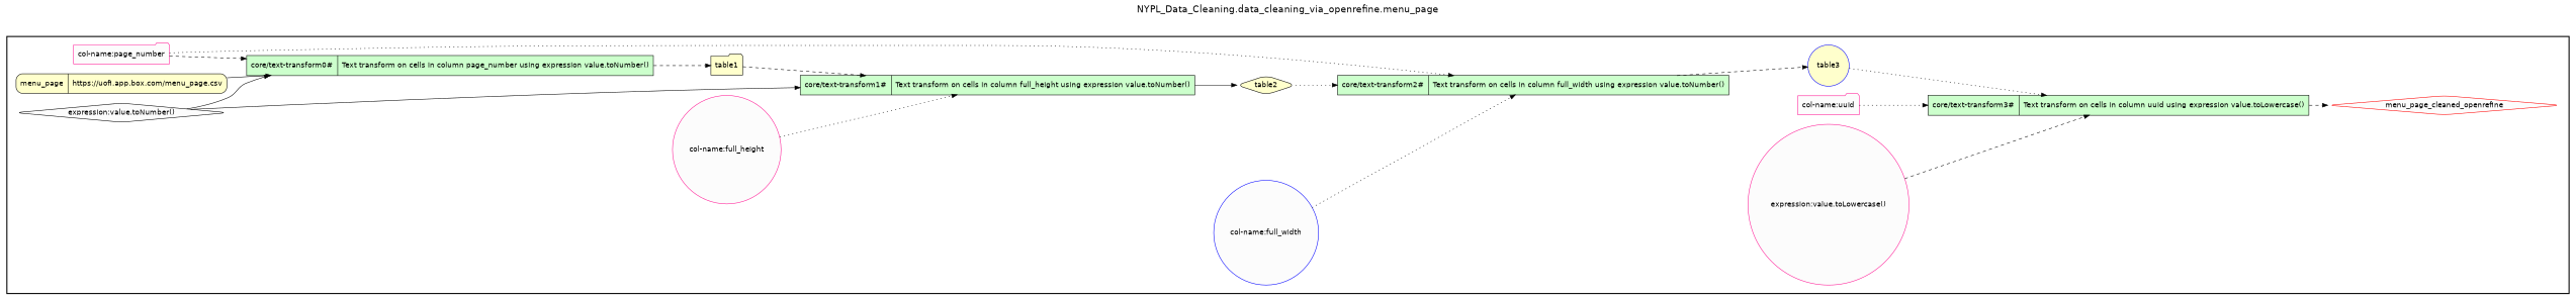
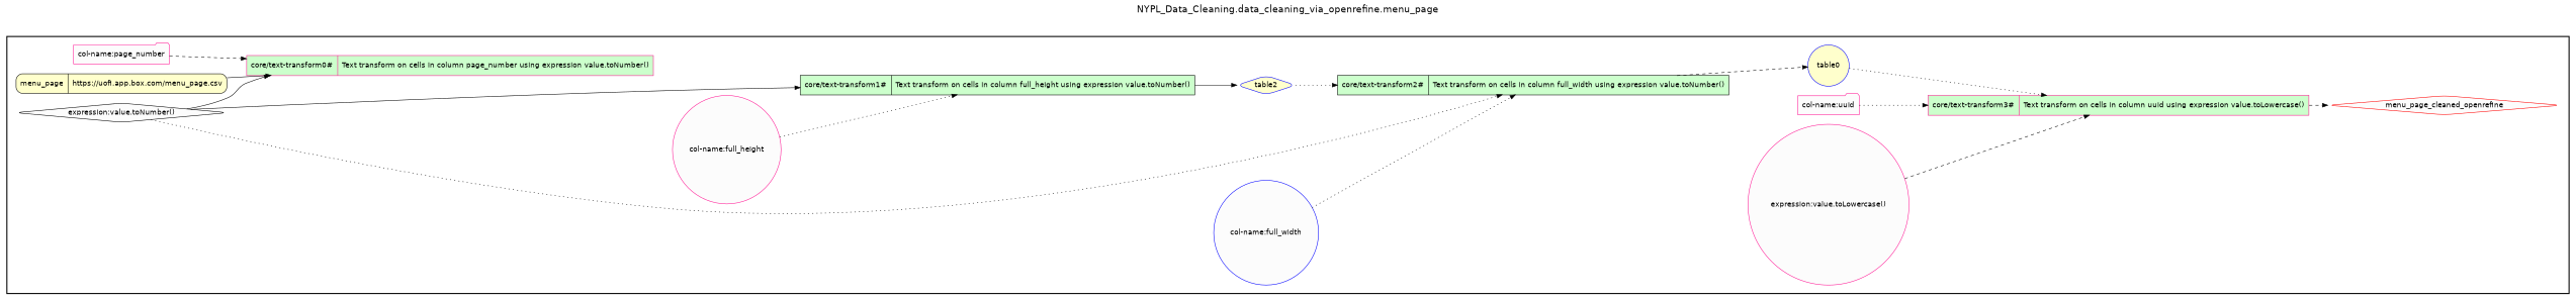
  digraph {
    fontname="DejaVu Sans"
    fontsize=18
    label="NYPL_Data_Cleaning.data_cleaning_via_openrefine.menu_page"
    labelloc=t
    rankdir=LR
    node [color=black fillcolor="#FCFCFC" fontname="DejaVu Sans" peripheries=1 shape=record style="rounded,filled"]
    edge [fontname="DejaVu Sans" style=dashed]
-   n1 [fillcolor="#CCFFCC" label="{<f0> core/text-transform0# |<f1> Text transform on cells in column page_number using expression value.toNumber()}" rankdir=LR style=filled]
-   table1 [fillcolor="#FFFFCC" shape=folder]
+   n1 [color=deeppink fillcolor="#CCFFCC" label="{<f0> core/text-transform0# |<f1> Text transform on cells in column page_number using expression value.toNumber()}" rankdir=LR style=filled]
    n3 [fillcolor="#CCFFCC" label="{<f0> core/text-transform1# |<f1> Text transform on cells in column full_height using expression value.toNumber()}" rankdir=LR style=filled]
-   table2 [fillcolor="#FFFFCC" shape=diamond]
+   table2 [color=blue fillcolor="#FFFFCC" shape=diamond]
    n5 [fillcolor="#CCFFCC" label="{<f0> core/text-transform2# |<f1> Text transform on cells in column full_width using expression value.toNumber()}" rankdir=LR style=filled]
-   table3 [color=blue fillcolor="#FFFFCC" shape=circle]
-   n7 [fillcolor="#CCFFCC" label="{<f0> core/text-transform3# |<f1> Text transform on cells in column uuid using expression value.toLowercase()}" rankdir=LR style=filled]
+   table3 [color=blue fillcolor="#FFFFCC" shape=circle label=table0]
+   n7 [color=deeppink fillcolor="#CCFFCC" label="{<f0> core/text-transform3# |<f1> Text transform on cells in column uuid using expression value.toLowercase()}" rankdir=LR style=filled]
    menu_page_cleaned_openrefine [color=red shape=diamond]
    n9 [fillcolor="#FFFFCC" label="{<f0> menu_page |<f1> https\://uofi.app.box.com/menu_page.csv}" rankdir=LR]
    "col-name:page_number" [color=deeppink shape=folder]
    "expression:value.toNumber()" [shape=diamond]
    "col-name:full_height" [color=deeppink shape=circle]
    "col-name:full_width" [color=blue shape=circle]
    "col-name:uuid" [color=deeppink shape=folder]
    "expression:value.toLowercase()" [color=deeppink shape=circle]
    subgraph cluster_1 {
      color=black
      label=""
      penwidth=2
      subgraph cluster_2 {
        color=white
        label=""
        penwidth=2
        n1
-       table1
        n3
        table2
        n5
        table3
        n7
        menu_page_cleaned_openrefine
        n9
        "col-name:page_number"
        "expression:value.toNumber()"
        "col-name:full_height"
        "col-name:full_width"
        "col-name:uuid"
        "expression:value.toLowercase()"
      }
    }
-   n1 -> table1
-   table1 -> n3
    n3 -> table2 [style=solid]
    table2 -> n5 [style=dotted]
    n5 -> table3
    table3 -> n7 [style=dotted]
    n7 -> menu_page_cleaned_openrefine
    n9 -> n1 [style=solid]
    "col-name:page_number" -> n1
    "expression:value.toNumber()" -> n1 [style=solid]
    "expression:value.toNumber()" -> n3 [style=solid]
-   "col-name:page_number" -> n5 [style=dotted]
+   "expression:value.toNumber()" -> n5 [style=dotted]
    "col-name:full_height" -> n3 [style=dotted]
    "col-name:full_width" -> n5 [style=dotted]
    "col-name:uuid" -> n7 [style=dotted]
    "expression:value.toLowercase()" -> n7
  }
